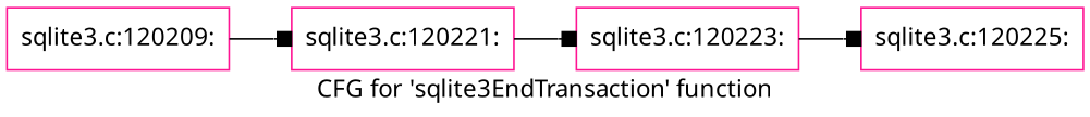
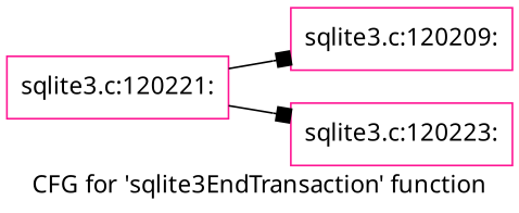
  digraph {
    fontname="Noto Sans"
    label="CFG for 'sqlite3EndTransaction' function"
    rankdir=LR
    node [color=deeppink fontname="Noto Sans" shape=record]
    edge [arrowhead=box fontname="Noto Sans"]
    n1 [label="{sqlite3.c:120209:}"]
    n2 [label="{sqlite3.c:120221:}"]
    n3 [label="{sqlite3.c:120223:}"]
-   n4 [label="{sqlite3.c:120225:}"]
-   n1 -> n2
+   n2 -> n1
    n2 -> n3
-   n3 -> n4
  }
